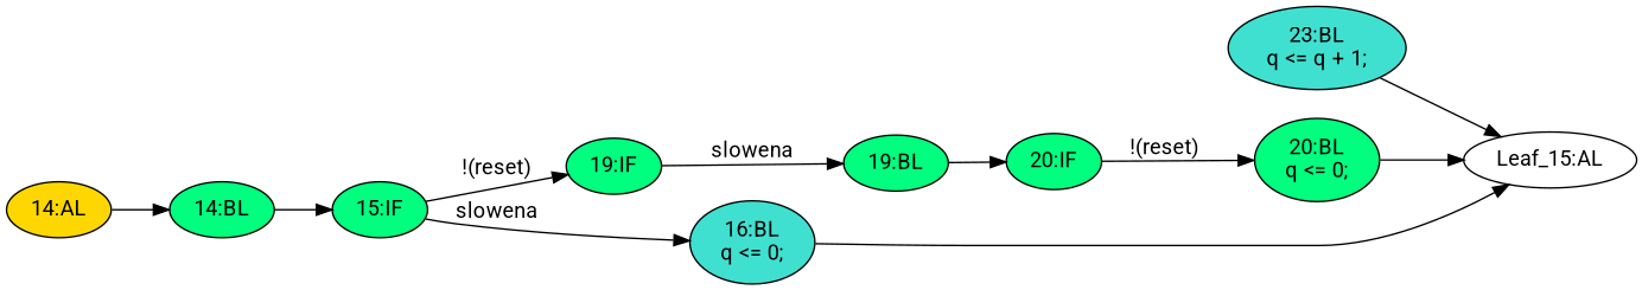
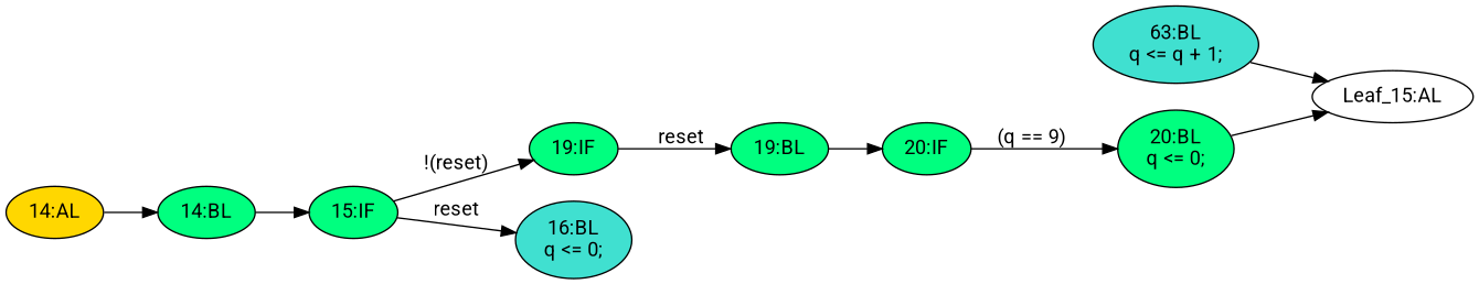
  strict digraph {
    fontname=Roboto
    rankdir=LR
    node [fillcolor=springgreen fontname=Roboto statements="[]" style=filled typ=Block]
    edge [cond="[]" fontname=Roboto lineno=None]
    n1 [ast="<pyverilog.vparser.ast.IfStatement object at 0x7f9def918c90>" label="15:IF" typ=IfStatement]
    n2 [ast="<pyverilog.vparser.ast.IfStatement object at 0x7f9def918cd0>" label="19:IF" typ=IfStatement]
    n3 [ast="<pyverilog.vparser.ast.Block object at 0x7f9def918d50>" fillcolor=turquoise label="16:BL\nq <= 0;" statements="[<pyverilog.vparser.ast.NonblockingSubstitution object at 0x7f9def918d90>]"]
    n4 [ast="<pyverilog.vparser.ast.Block object at 0x7f9def918bd0>" label="19:BL"]
    n5 [def_var="['q']" label="Leaf_15:AL" fillcolor="" statements="" style="" typ=""]
    n6 [ast="<pyverilog.vparser.ast.IfStatement object at 0x7f9def9185d0>" label="20:IF" typ=IfStatement]
    n7 [ast="<pyverilog.vparser.ast.Block object at 0x7f9def918990>" label="20:BL\nq <= 0;" statements="[<pyverilog.vparser.ast.NonblockingSubstitution object at 0x7f9def9189d0>]"]
-   n8 [ast="<pyverilog.vparser.ast.Block object at 0x7f9def918710>" fillcolor=turquoise label="23:BL\nq <= q + 1;" statements="[<pyverilog.vparser.ast.NonblockingSubstitution object at 0x7f9def918750>]"]
+   n8 [ast="<pyverilog.vparser.ast.Block object at 0x7f9def918710>" fillcolor=turquoise label="63:BL\nq <= q + 1;" statements="[<pyverilog.vparser.ast.NonblockingSubstitution object at 0x7f9def918750>]"]
    n9 [ast="<pyverilog.vparser.ast.Block object at 0x7f9def918c50>" label="14:BL"]
    n10 [ast="<pyverilog.vparser.ast.Always object at 0x7f9def918fd0>" clk_sens=True fillcolor=gold label="14:AL" sens="['clk']" typ=Always use_var="['reset', 'q', 'slowena']"]
    n1 -> n2 [cond="['reset']" label="!(reset)" lineno=15]
-   n1 -> n3 [cond="['reset']" label=slowena lineno=15]
-   n2 -> n4 [cond="['slowena']" label=slowena lineno=19]
-   n3 -> n5
+   n1 -> n3 [cond="['reset']" label=reset lineno=15]
+   n2 -> n4 [cond="['slowena']" label=reset lineno=19]
    n4 -> n6
-   n6 -> n7 [cond="['q']" label="!(reset)" lineno=20]
+   n6 -> n7 [cond="['q']" label="(q == 9)" lineno=20]
    n7 -> n5
    n8 -> n5
    n9 -> n1
    n10 -> n9
  }
